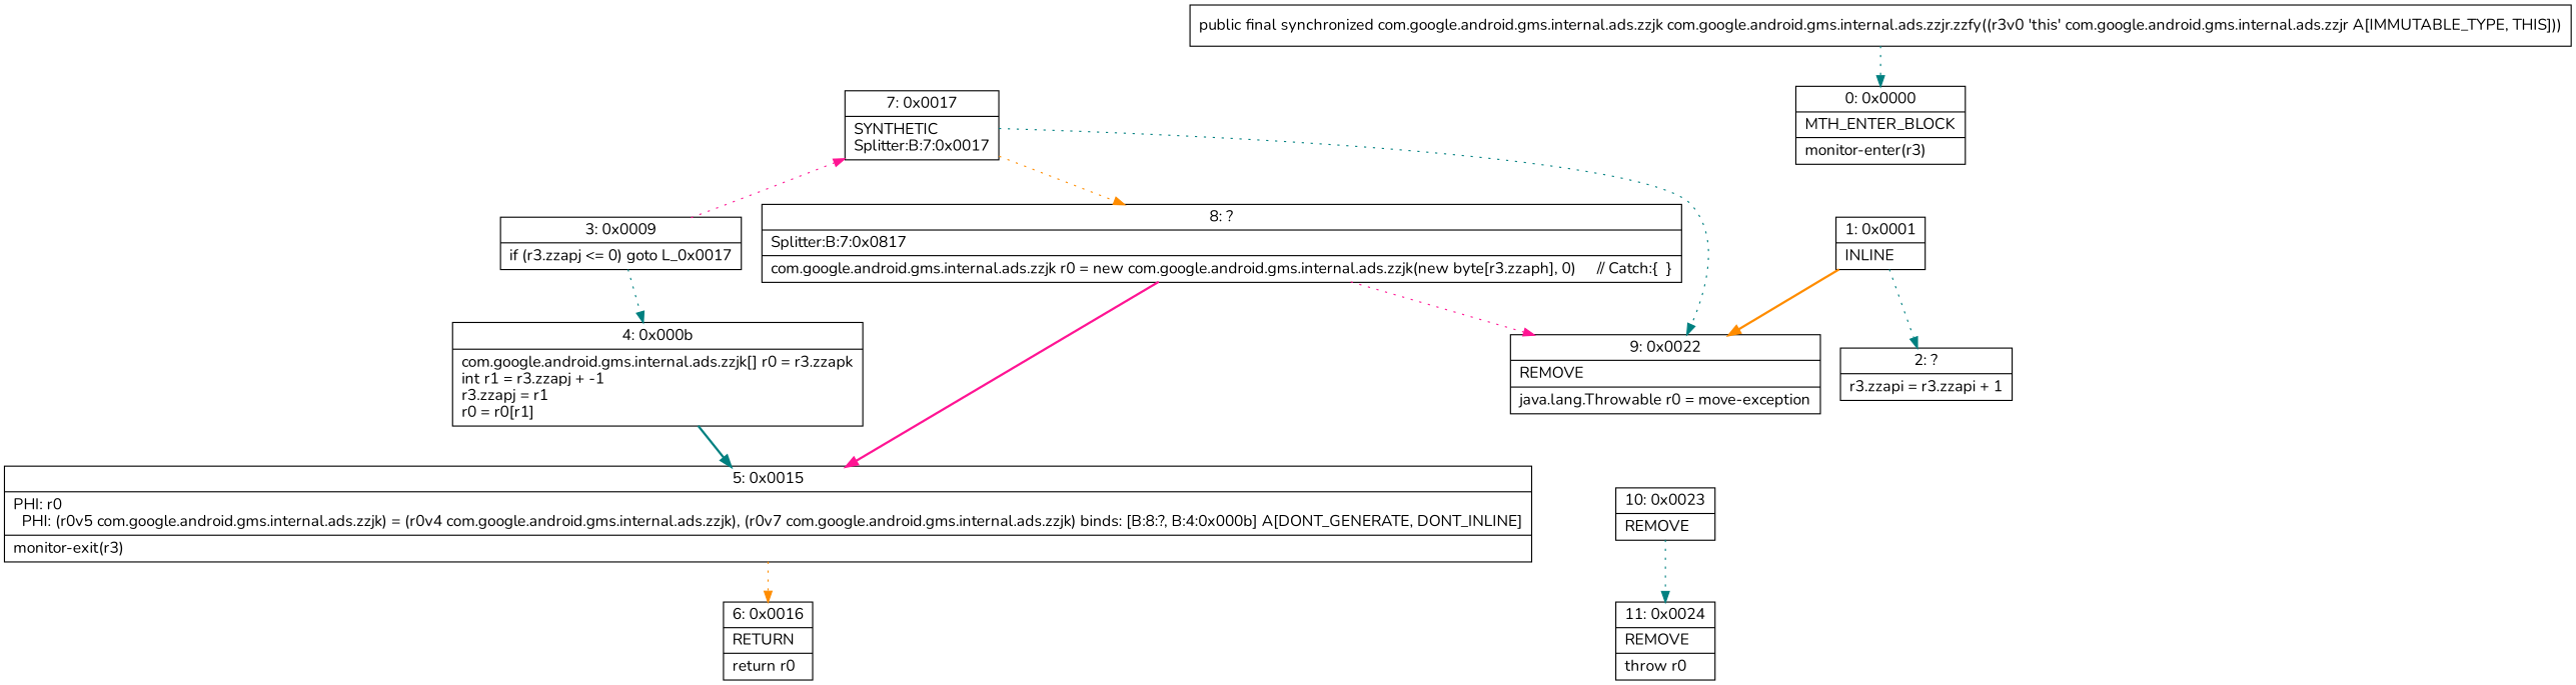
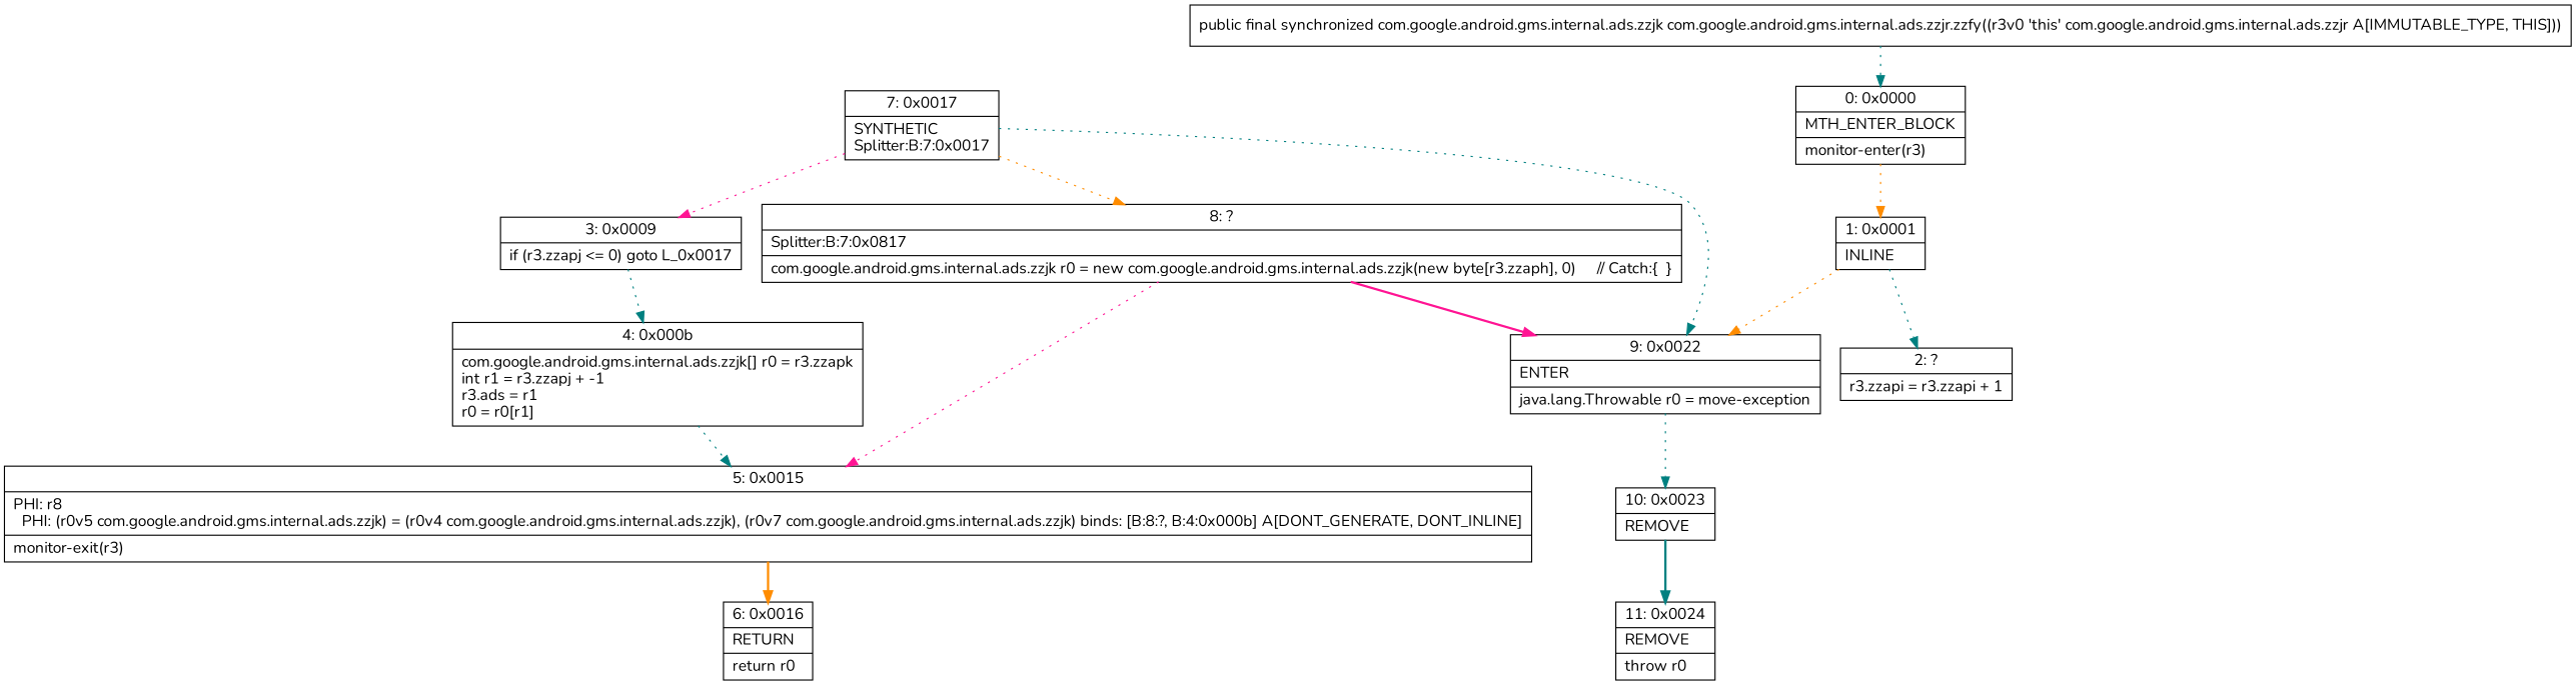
  digraph {
    fontname=Nunito
    node [fontname=Nunito shape=record]
    edge [color=teal fontname=Nunito style=dotted]
    n1 [label="{0\:\ 0x0000|MTH_ENTER_BLOCK\l|monitor\-enter(r3)\l}"]
    n2 [label="{1\:\ 0x0001|INLINE\l}"]
    n3 [label="{2\:\ ?|r3.zzapi = r3.zzapi + 1\l}"]
-   n4 [label="{9\:\ 0x0022|REMOVE\l|java.lang.Throwable r0 = move\-exception\l}"]
+   n4 [label="{9\:\ 0x0022|ENTER\l|java.lang.Throwable r0 = move\-exception\l}"]
    n5 [label="{10\:\ 0x0023|REMOVE\l}"]
    n6 [label="{3\:\ 0x0009|if (r3.zzapj \<= 0) goto L_0x0017\l}"]
-   n7 [label="{4\:\ 0x000b|com.google.android.gms.internal.ads.zzjk[] r0 = r3.zzapk\lint r1 = r3.zzapj + \-1\lr3.zzapj = r1\lr0 = r0[r1]\l}"]
+   n7 [label="{4\:\ 0x000b|com.google.android.gms.internal.ads.zzjk[] r0 = r3.zzapk\lint r1 = r3.zzapj + \-1\lr3.ads = r1\lr0 = r0[r1]\l}"]
    n8 [label="{7\:\ 0x0017|SYNTHETIC\lSplitter:B:7:0x0017\l}"]
-   n9 [label="{5\:\ 0x0015|PHI: r0 \l  PHI: (r0v5 com.google.android.gms.internal.ads.zzjk) = (r0v4 com.google.android.gms.internal.ads.zzjk), (r0v7 com.google.android.gms.internal.ads.zzjk) binds: [B:8:?, B:4:0x000b] A[DONT_GENERATE, DONT_INLINE]\l|monitor\-exit(r3)\l}"]
+   n9 [label="{5\:\ 0x0015|PHI: r8 \l  PHI: (r0v5 com.google.android.gms.internal.ads.zzjk) = (r0v4 com.google.android.gms.internal.ads.zzjk), (r0v7 com.google.android.gms.internal.ads.zzjk) binds: [B:8:?, B:4:0x000b] A[DONT_GENERATE, DONT_INLINE]\l|monitor\-exit(r3)\l}"]
    n10 [label="{8\:\ ?|Splitter:B:7:0x0817\l|com.google.android.gms.internal.ads.zzjk r0 = new com.google.android.gms.internal.ads.zzjk(new byte[r3.zzaph], 0)     \/\/ Catch:\{  \}\l}"]
    n11 [label="{6\:\ 0x0016|RETURN\l|return r0\l}"]
    n12 [label="{11\:\ 0x0024|REMOVE\l|throw r0\l}"]
    n13 [label="{public final synchronized com.google.android.gms.internal.ads.zzjk com.google.android.gms.internal.ads.zzjr.zzfy((r3v0 'this' com.google.android.gms.internal.ads.zzjr A[IMMUTABLE_TYPE, THIS])) }"]
+   n1 -> n2 [color=darkorange]
    n2 -> n3
-   n2 -> n4 [color=darkorange style=bold]
-   n5 -> n12
+   n2 -> n4 [color=darkorange]
+   n4 -> n5
+   n5 -> n12 [style=bold]
    n6 -> n7
-   n6 -> n8 [color=deeppink]
-   n7 -> n9 [style=bold]
+   n8 -> n6 [color=deeppink]
+   n7 -> n9
    n8 -> n4
    n8 -> n10 [color=darkorange]
-   n9 -> n11 [color=darkorange]
-   n10 -> n4 [color=deeppink]
-   n10 -> n9 [color=deeppink style=bold]
+   n9 -> n11 [color=darkorange style=bold]
+   n10 -> n4 [color=deeppink style=bold]
+   n10 -> n9 [color=deeppink]
    n13 -> n1
  }
